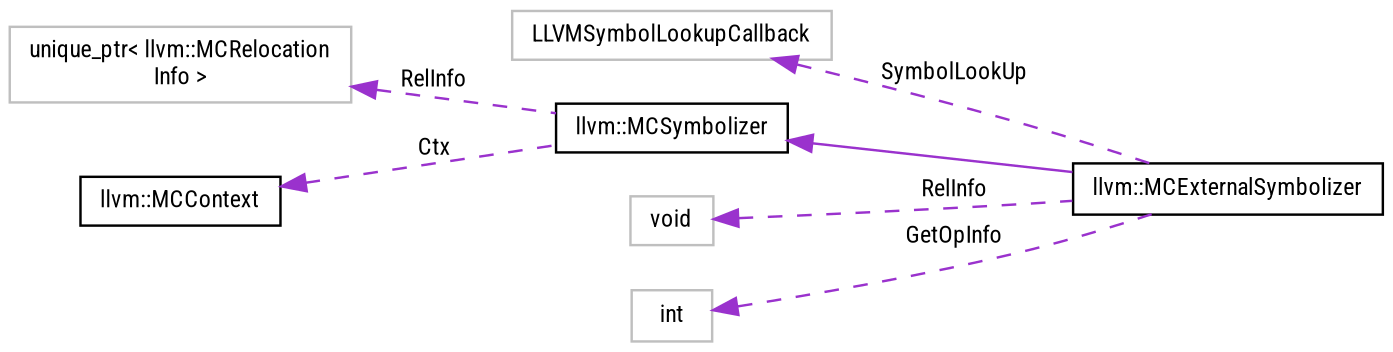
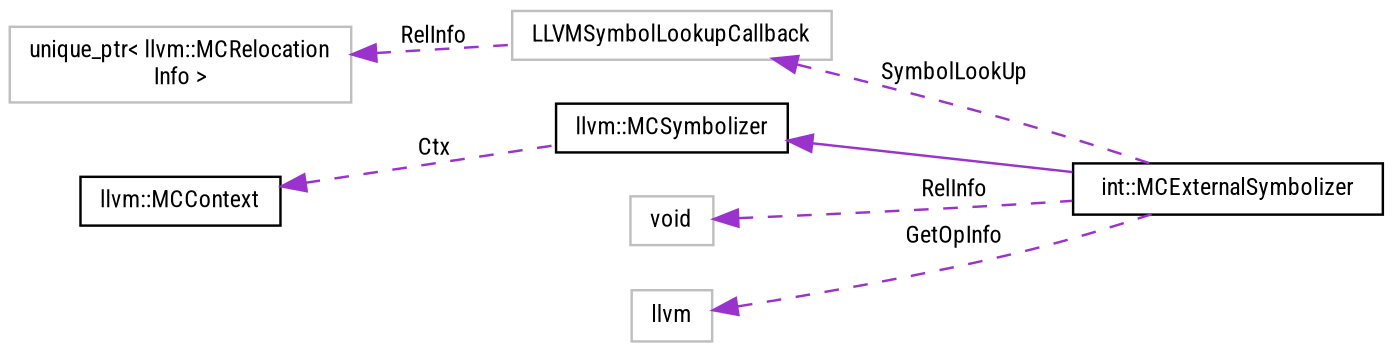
  digraph {
    fontname="Roboto Condensed"
    rankdir=LR
    node [color=grey75 fontname="Roboto Condensed" fontsize=10 shape=record]
    edge [color=darkorchid3 dir=back fontname="Roboto Condensed" fontsize=10 labelfontname=Helvetica labelfontsize=10 style=dashed]
-   n1 [color=black height=0.2 label="llvm::MCExternalSymbolizer" width=0.4]
+   n1 [color=black height=0.2 label="int::MCExternalSymbolizer" width=0.4]
    n2 [color=black height=0.2 label="llvm::MCSymbolizer" width=0.4]
    n3 [height=0.2 label="unique_ptr\< llvm::MCRelocation\lInfo \>" width=0.4]
    n4 [color=black height=0.2 label="llvm::MCContext" width=0.4]
    n5 [height=0.2 label=void width=0.4]
-   n6 [height=0.2 label=int width=0.4]
+   n6 [height=0.2 label=llvm width=0.4]
    n7 [height=0.2 label=LLVMSymbolLookupCallback width=0.4]
    n2 -> n1 [style=solid]
-   n3 -> n2 [label=" RelInfo"]
+   n3 -> n7 [label=" RelInfo"]
    n4 -> n2 [label=" Ctx"]
    n5 -> n1 [label=" RelInfo"]
    n6 -> n1 [label=" GetOpInfo"]
    n7 -> n1 [label=" SymbolLookUp"]
  }
